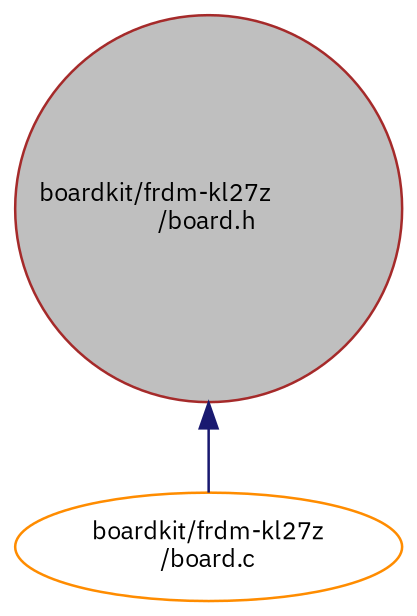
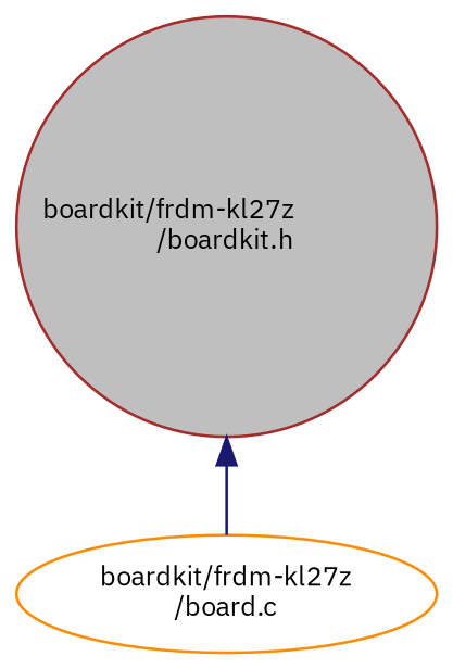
  digraph {
    fontname="IBM Plex Sans"
    node [fontname="IBM Plex Sans" fontsize=10 style=filled]
-   n1 [color=brown fillcolor=grey75 fontcolor=black height=0.2 label="boardkit/frdm-kl27z\l/board.h" shape=circle width=0.4]
+   n1 [color=brown fillcolor=grey75 fontcolor=black height=0.2 label="boardkit/frdm-kl27z\l/boardkit.h" shape=circle width=0.4]
    n2 [color=darkorange fillcolor=white height=0.2 label="boardkit/frdm-kl27z\l/board.c" shape=ellipse width=0.4]
    n1 -> n2 [color=midnightblue dir=back fontname="IBM Plex Sans" fontsize=10 labelfontname=Helvetica labelfontsize=10 style=solid]
  }
